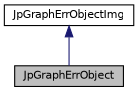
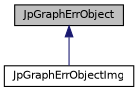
  digraph {
    node [color=black fontname=Helvetica fontsize=10 shape=record style=filled]
    n1 [fillcolor=grey75 fontcolor=black height=0.2 label=JpGraphErrObject width=0.4]
    n2 [fillcolor=white height=0.2 label=JpGraphErrObjectImg width=0.4]
-   n2 -> n1 [color=midnightblue dir=back fontname=Helvetica fontsize=10 labelfontname=Helvetica labelfontsize=10 style=solid]
+   n1 -> n2 [color=midnightblue dir=back fontname=Helvetica fontsize=10 labelfontname=Helvetica labelfontsize=10 style=solid]
  }
